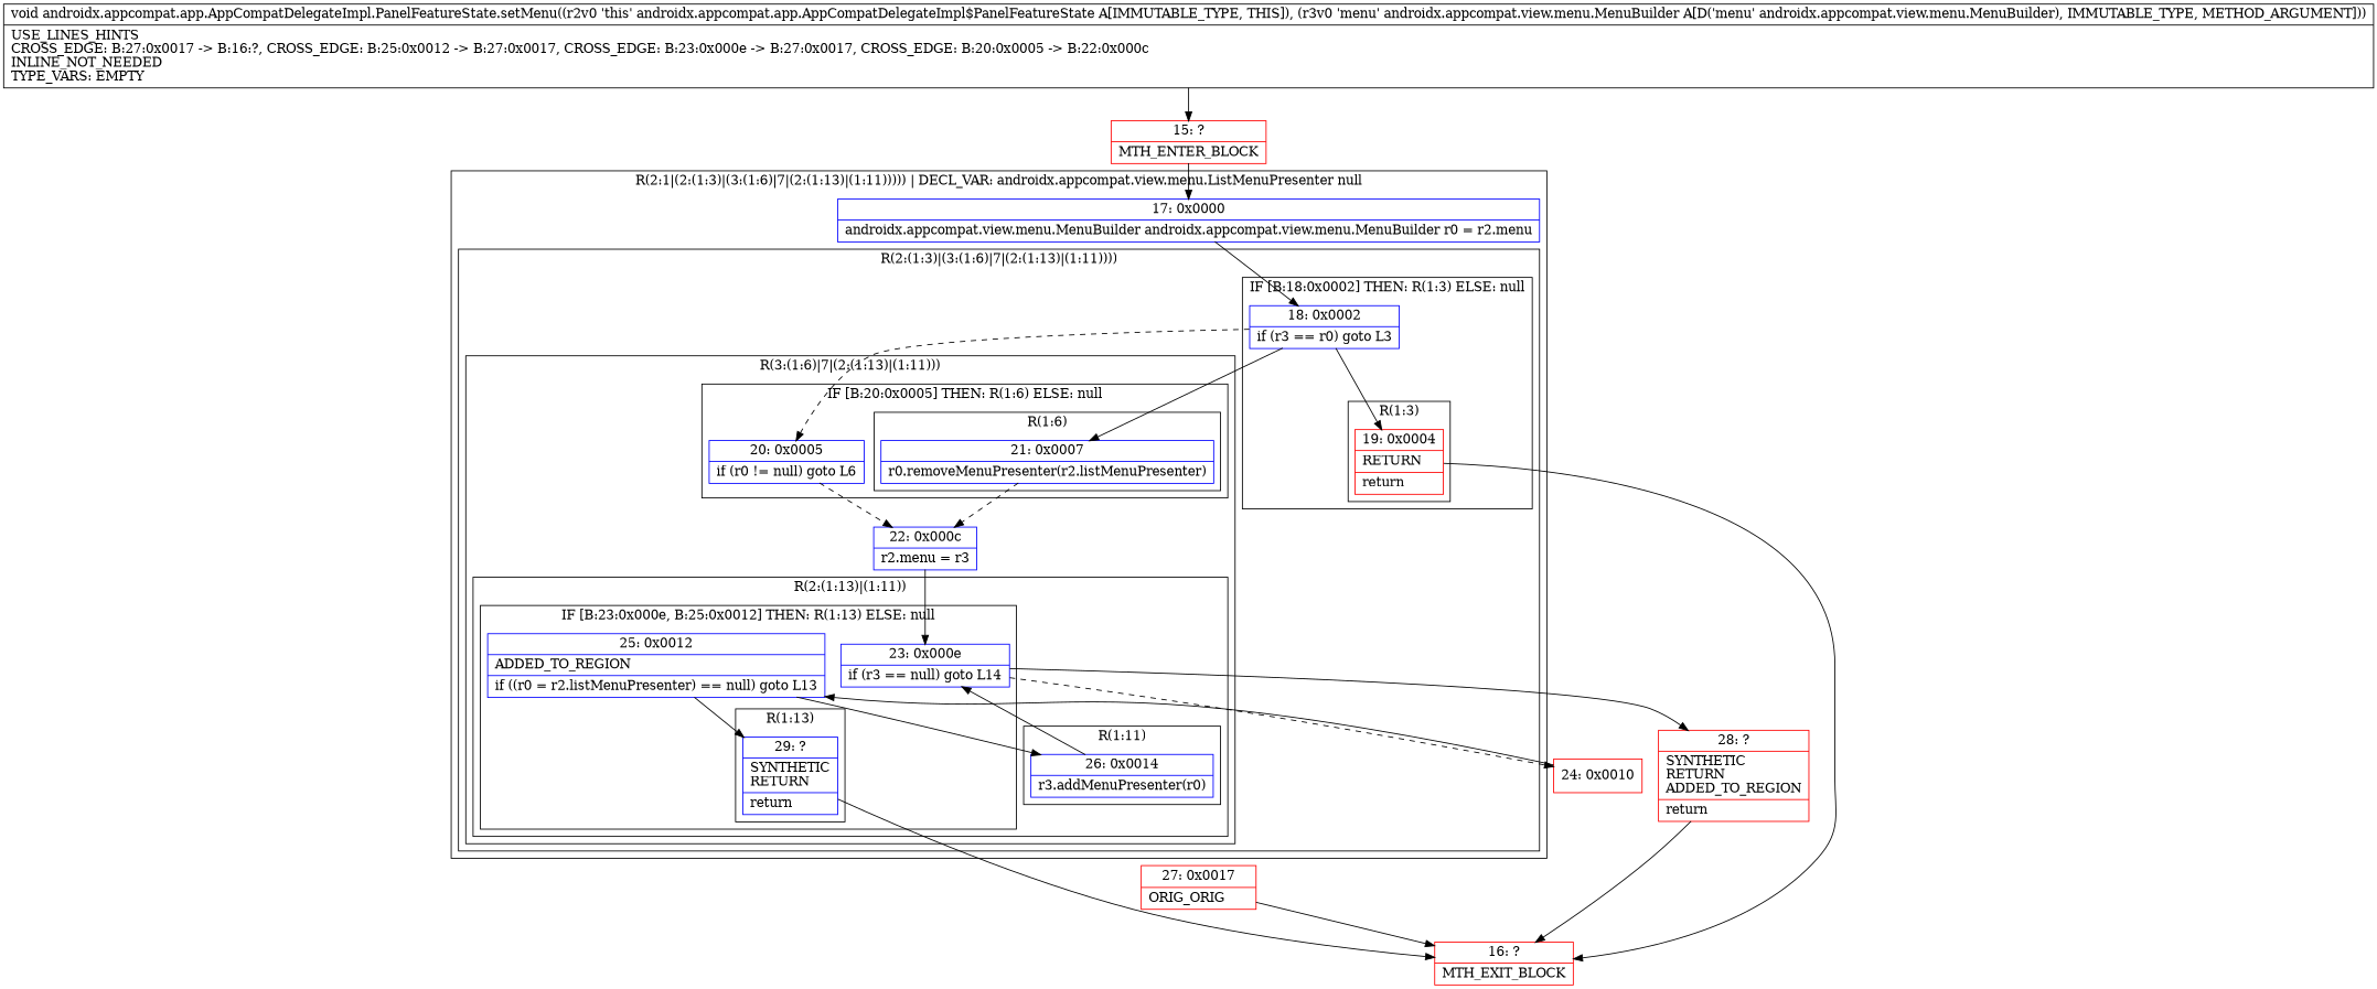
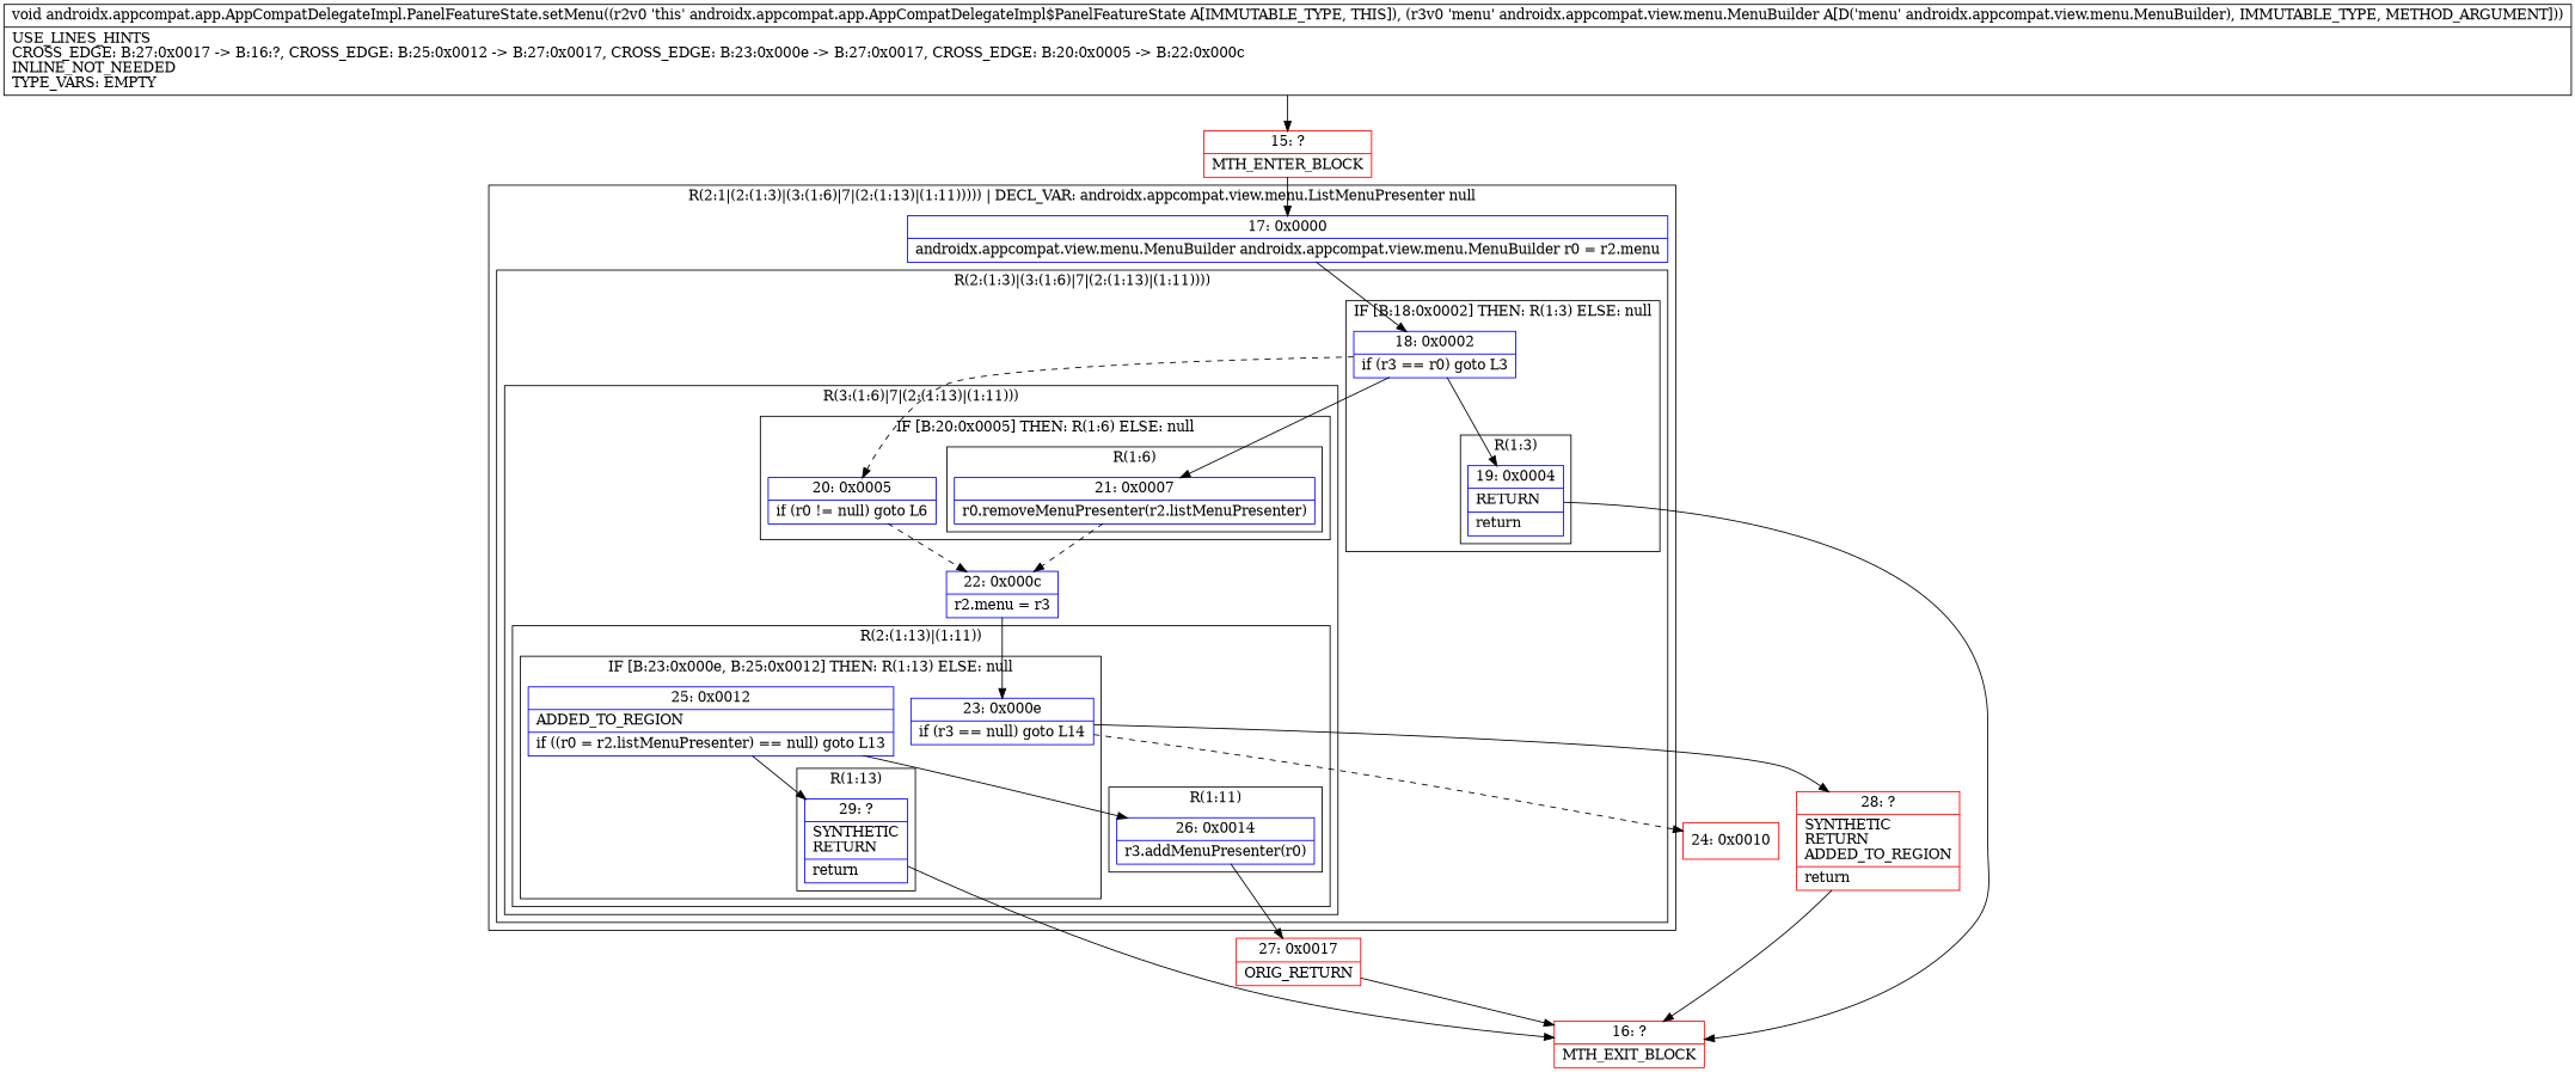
  digraph {
    node [color=blue shape=record]
-   n1 [color=red label="{19\:\ 0x0004|RETURN\l|return\l}"]
+   n1 [label="{19\:\ 0x0004|RETURN\l|return\l}"]
    n2 [label="{18\:\ 0x0002|if (r3 == r0) goto L3\l}"]
    n3 [label="{21\:\ 0x0007|r0.removeMenuPresenter(r2.listMenuPresenter)\l}"]
    n4 [label="{20\:\ 0x0005|if (r0 != null) goto L6\l}"]
    n5 [label="{29\:\ ?|SYNTHETIC\lRETURN\l|return\l}"]
    n6 [label="{23\:\ 0x000e|if (r3 == null) goto L14\l}"]
    n7 [label="{25\:\ 0x0012|ADDED_TO_REGION\l|if ((r0 = r2.listMenuPresenter) == null) goto L13\l}"]
    n8 [label="{26\:\ 0x0014|r3.addMenuPresenter(r0)\l}"]
    n9 [label="{22\:\ 0x000c|r2.menu = r3\l}"]
    n10 [label="{17\:\ 0x0000|androidx.appcompat.view.menu.MenuBuilder androidx.appcompat.view.menu.MenuBuilder r0 = r2.menu\l}"]
    n11 [color=red label="{16\:\ ?|MTH_EXIT_BLOCK\l}"]
    n12 [color=red label="{24\:\ 0x0010}"]
    n13 [color=red label="{28\:\ ?|SYNTHETIC\lRETURN\lADDED_TO_REGION\l|return\l}"]
-   n14 [color=red label="{27\:\ 0x0017|ORIG_ORIG\l}"]
+   n14 [color=red label="{27\:\ 0x0017|ORIG_RETURN\l}"]
    n15 [color=red label="{15\:\ ?|MTH_ENTER_BLOCK\l}"]
    n16 [label="{void androidx.appcompat.app.AppCompatDelegateImpl.PanelFeatureState.setMenu((r2v0 'this' androidx.appcompat.app.AppCompatDelegateImpl$PanelFeatureState A[IMMUTABLE_TYPE, THIS]), (r3v0 'menu' androidx.appcompat.view.menu.MenuBuilder A[D('menu' androidx.appcompat.view.menu.MenuBuilder), IMMUTABLE_TYPE, METHOD_ARGUMENT]))  | USE_LINES_HINTS\lCROSS_EDGE: B:27:0x0017 \-\> B:16:?, CROSS_EDGE: B:25:0x0012 \-\> B:27:0x0017, CROSS_EDGE: B:23:0x000e \-\> B:27:0x0017, CROSS_EDGE: B:20:0x0005 \-\> B:22:0x000c\lINLINE_NOT_NEEDED\lTYPE_VARS: EMPTY\l}" color=""]
    subgraph cluster_1 {
      label="R(2:1|(2:(1:3)|(3:(1:6)|7|(2:(1:13)|(1:11))))) | DECL_VAR: androidx.appcompat.view.menu.ListMenuPresenter null\l"
      n10
      subgraph cluster_2 {
        label="R(2:(1:3)|(3:(1:6)|7|(2:(1:13)|(1:11))))"
        subgraph cluster_3 {
          label="IF [B:18:0x0002] THEN: R(1:3) ELSE: null"
          n2
          subgraph cluster_4 {
            label="R(1:3)"
            n1
          }
        }
        subgraph cluster_5 {
          label="R(3:(1:6)|7|(2:(1:13)|(1:11)))"
          n9
          subgraph cluster_6 {
            label="IF [B:20:0x0005] THEN: R(1:6) ELSE: null"
            n4
            subgraph cluster_7 {
              label="R(1:6)"
              n3
            }
          }
          subgraph cluster_8 {
            label="R(2:(1:13)|(1:11))"
            subgraph cluster_9 {
              label="IF [B:23:0x000e, B:25:0x0012] THEN: R(1:13) ELSE: null"
              n6
              n7
              subgraph cluster_10 {
                label="R(1:13)"
                n5
              }
            }
            subgraph cluster_11 {
              label="R(1:11)"
              n8
            }
          }
        }
      }
    }
    n1 -> n11
    n2 -> n1
    n2 -> n3
    n2 -> n4 [style=dashed]
    n3 -> n9 [style=dashed]
    n4 -> n9 [style=dashed]
    n5 -> n11
    n6 -> n12 [style=dashed]
    n6 -> n13
    n7 -> n5
    n7 -> n8 [style=solid]
-   n8 -> n6
+   n8 -> n14
    n9 -> n6
    n10 -> n2
-   n12 -> n7
    n13 -> n11
    n14 -> n11
    n15 -> n10
    n16 -> n15
  }
